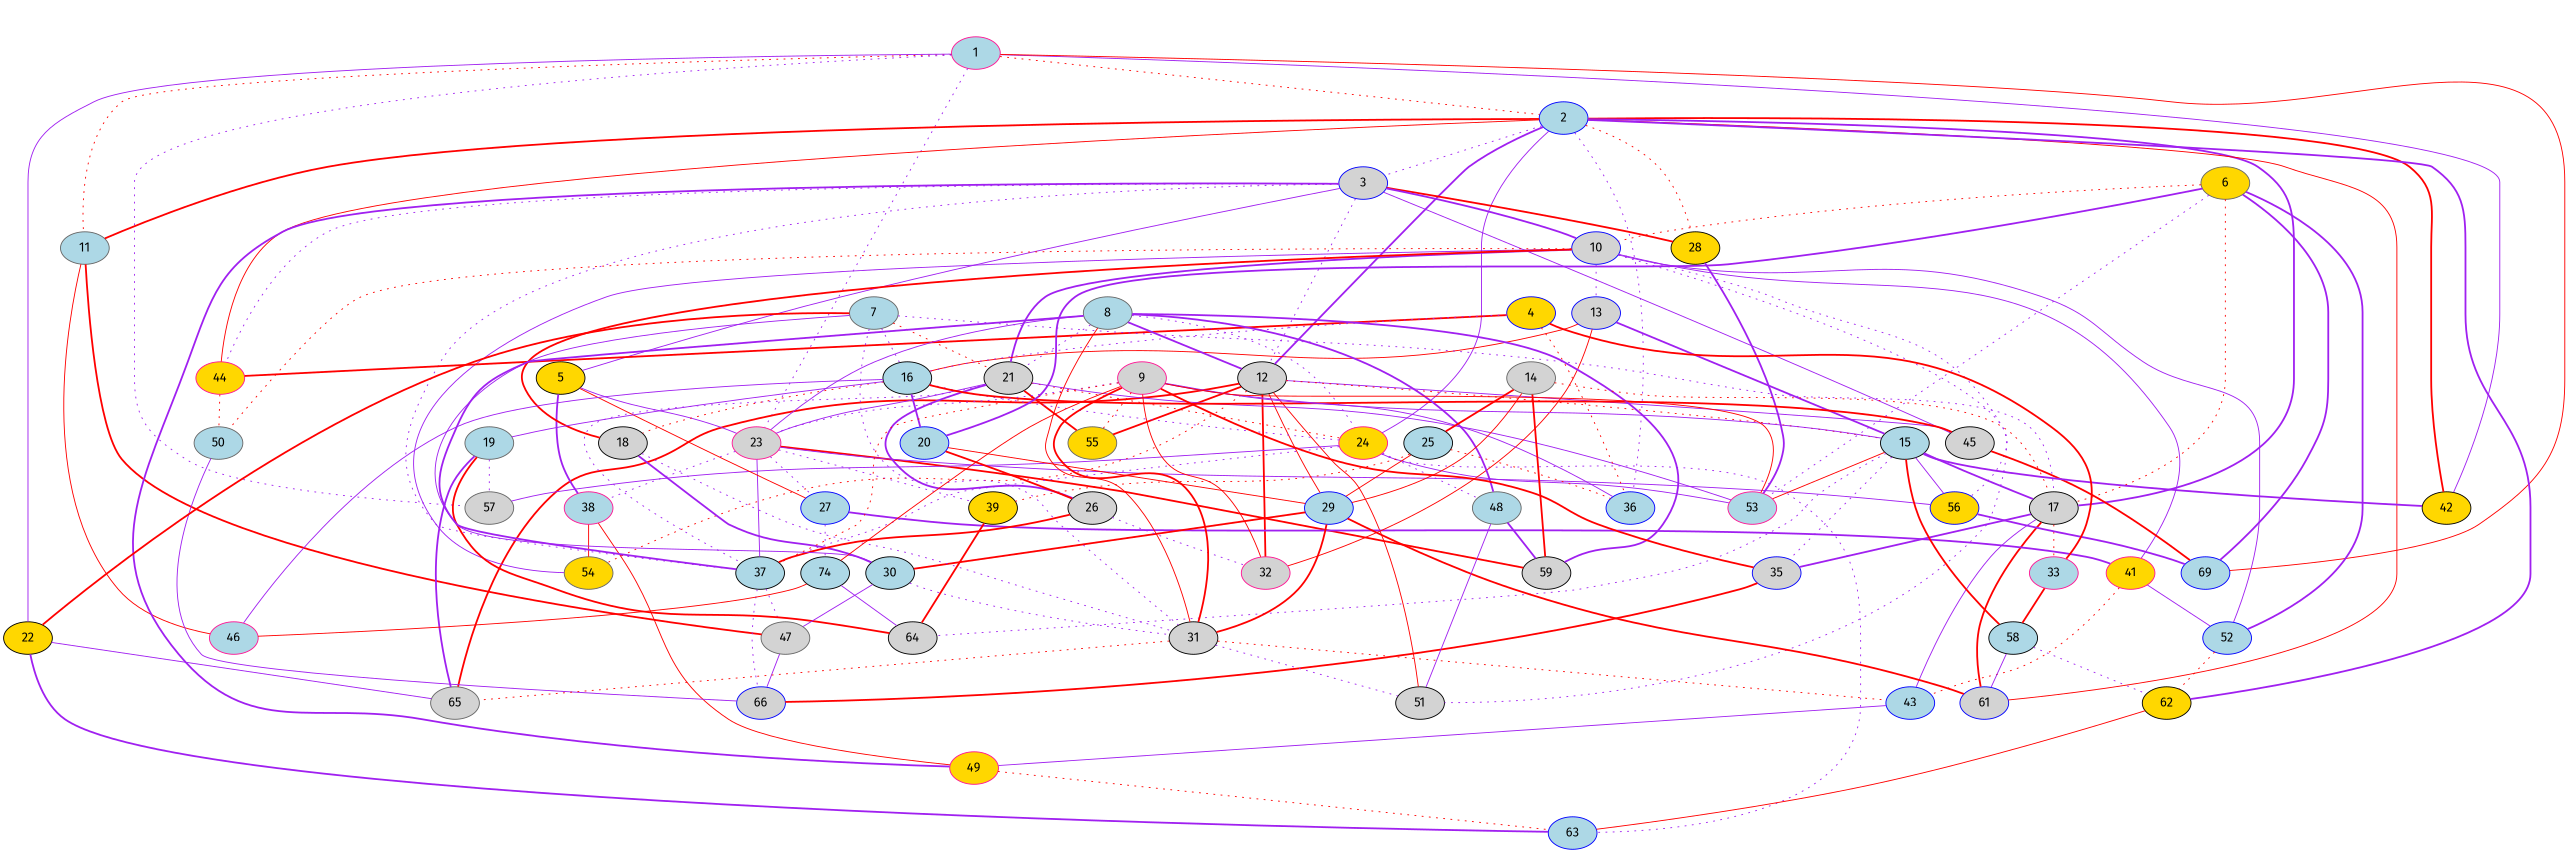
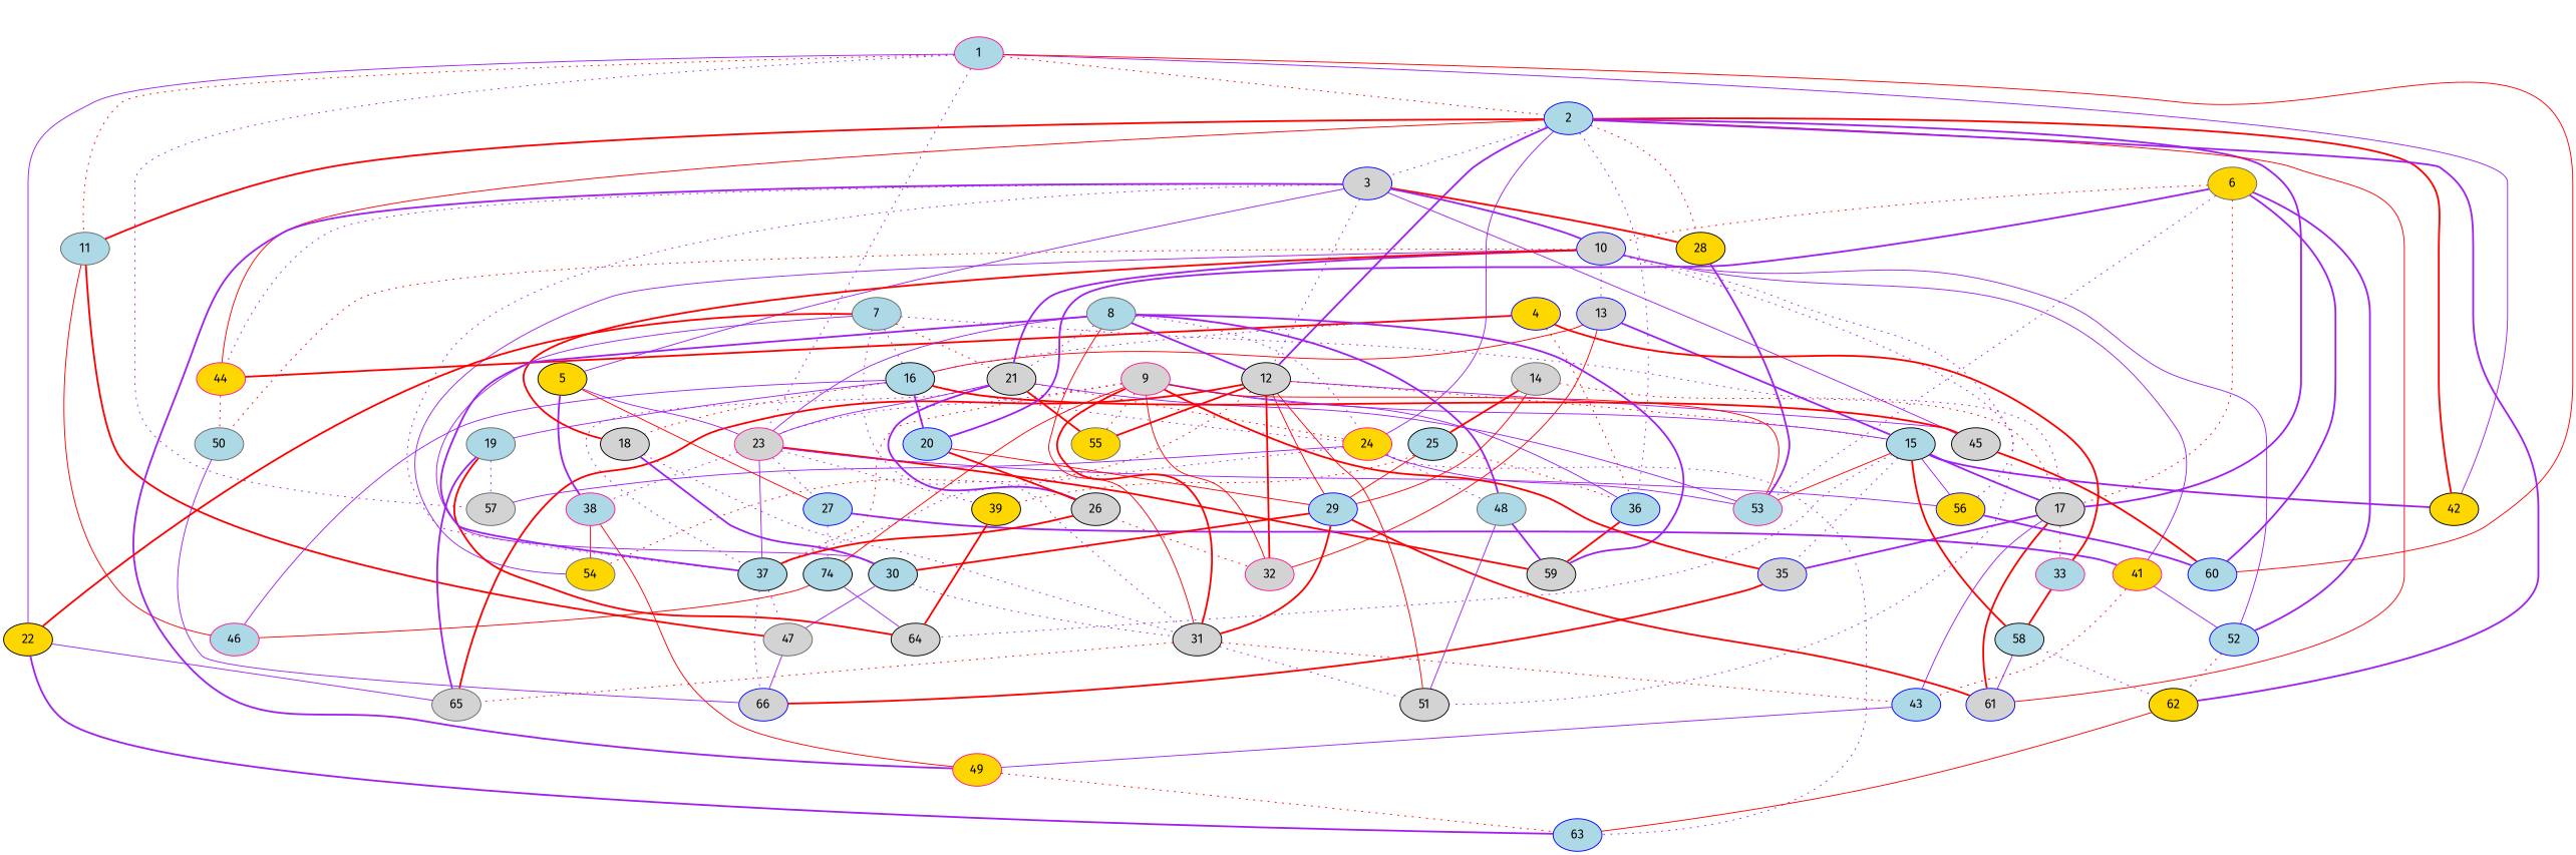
  graph {
    fontname="Fira Sans"
    node [color=black fillcolor=lightblue fontname="Fira Sans" style=filled]
    edge [color=purple fontname="Fira Sans" style=dotted weight=1.0]
    1 [color=deeppink]
    2 [color=blue]
    11 [color=gray40]
    22 [fillcolor=gold]
    23 [color=deeppink fillcolor=lightgrey]
    42 [fillcolor=gold]
    57 [color=gray40 fillcolor=lightgrey]
-   60 [color=blue label=69]
+   60 [color=blue]
    3 [color=blue fillcolor=lightgrey]
    12 [fillcolor=lightgrey]
    17 [fillcolor=lightgrey]
    24 [color=deeppink fillcolor=gold]
    28 [fillcolor=gold]
    36 [color=blue]
    44 [color=deeppink fillcolor=gold]
    61 [color=blue fillcolor=lightgrey]
    62 [fillcolor=gold]
    46 [color=deeppink]
    47 [color=gray40 fillcolor=lightgrey]
    65 [color=gray40 fillcolor=lightgrey]
    63 [color=blue]
    37
    27 [color=blue]
    38 [color=deeppink]
    59 [fillcolor=lightgrey]
    56 [color=blue fillcolor=gold]
    39 [fillcolor=gold]
    5 [fillcolor=gold]
    10 [color=blue fillcolor=lightgrey]
    45 [fillcolor=lightgrey]
    49 [color=deeppink fillcolor=gold]
    15
    32 [color=deeppink fillcolor=lightgrey]
    55 [color=gray40 fillcolor=gold]
    51 [fillcolor=lightgrey]
    54 [color=gray40 fillcolor=gold]
    29 [color=blue]
    33 [color=deeppink]
    35 [color=blue fillcolor=lightgrey]
    43 [color=blue]
    53 [color=deeppink]
    48 [color=gray40]
    50 [color=gray40]
    52 [color=blue]
    21 [fillcolor=lightgrey]
    13 [color=blue fillcolor=lightgrey]
    18 [fillcolor=lightgrey]
    41 [color=deeppink fillcolor=gold]
    66 [color=blue fillcolor=lightgrey]
    4 [color=blue fillcolor=gold]
    16
    20 [color=blue]
    19 [color=gray40]
    58
    n55 [label=74]
    6 [color=gray40 fillcolor=gold]
    26 [fillcolor=lightgrey]
    7 [color=gray40]
    30
    31 [fillcolor=lightgrey]
    8 [color=gray40]
    9 [color=deeppink fillcolor=lightgrey]
    64 [fillcolor=lightgrey]
    14 [color=gray40 fillcolor=lightgrey]
    25
    1 -- 2 [color=red]
    1 -- 11 [color=red]
    1 -- 22 [style=solid]
    1 -- 23
    1 -- 42 [style=solid weight=2.0]
    1 -- 57
    1 -- 60 [color=red style=solid]
    2 -- 11 [color=red style=bold]
    2 -- 42 [color=red style=bold]
    2 -- 3
    2 -- 12 [style=bold]
    2 -- 17 [style=bold]
    2 -- 24 [style=solid]
    2 -- 28 [color=red]
    2 -- 36
    2 -- 44 [color=red style=solid]
    2 -- 61 [color=red style=solid]
    2 -- 62 [style=bold]
    11 -- 46 [color=red style=solid]
    11 -- 47 [color=red style=bold]
    22 -- 65 [style=solid]
    22 -- 63 [style=bold]
    23 -- 37 [style=solid]
    23 -- 27
    23 -- 38
    23 -- 59 [color=red style=bold]
    23 -- 56 [style=solid]
    23 -- 39
    3 -- 12
    3 -- 28 [color=red style=bold weight=2.0]
    3 -- 44
    3 -- 37
    3 -- 5 [style=solid]
    3 -- 10 [style=bold]
    3 -- 45 [style=solid]
    3 -- 49 [style=bold]
    12 -- 65 [color=red style=bold]
    12 -- 45 [style=solid]
    12 -- 15 [color=red]
    12 -- 32 [color=red style=bold]
    12 -- 55 [color=red style=bold weight=2.0]
    12 -- 51 [color=red style=solid]
    12 -- 54 [color=red]
    12 -- 29 [color=red style=solid]
    17 -- 61 [color=red style=bold]
    17 -- 33 [color=red weight=2.0]
    17 -- 35 [style=bold]
    17 -- 43 [style=solid]
    24 -- 57 [style=solid weight=2.0]
    24 -- 63
    24 -- 37 [weight=2.0]
    24 -- 53 [style=solid]
    24 -- 48
    28 -- 53 [style=bold]
    44 -- 50 [color=red]
    62 -- 63 [color=red style=solid]
    47 -- 66 [style=solid]
    37 -- 47
    37 -- 66
    27 -- 41 [style=bold]
    27 -- n55
    38 -- 49 [color=red style=solid]
    38 -- 54 [color=red style=solid]
    56 -- 60 [style=bold]
    39 -- 64 [color=red style=bold]
    5 -- 23 [style=solid]
    5 -- 27 [color=red style=solid]
    5 -- 38 [style=bold]
    10 -- 56
    10 -- 51
    10 -- 54 [style=solid]
    10 -- 50 [color=red]
    10 -- 52 [style=solid]
    10 -- 21 [style=bold weight=2.0]
    10 -- 13
    10 -- 18 [color=red style=bold]
    10 -- 41 [style=solid]
    45 -- 60 [color=red style=bold]
    49 -- 63 [color=red]
    15 -- 42 [style=bold]
    15 -- 17 [style=bold]
    15 -- 56 [style=solid]
    15 -- 35
    15 -- 53 [color=red style=solid]
    15 -- 58 [color=red style=bold]
    15 -- 64
    29 -- 61 [color=red style=bold]
    29 -- 30 [color=red style=bold weight=2.0]
    29 -- 31 [color=red style=bold weight=3.0]
    33 -- 58 [color=red style=bold]
    35 -- 66 [color=red style=bold]
    43 -- 49 [style=solid]
    48 -- 59 [style=bold]
    48 -- 51 [style=solid]
    50 -- 66 [style=solid]
    52 -- 62 [color=red]
    21 -- 23 [style=solid weight=2.0]
    21 -- 24 [color=red]
    21 -- 37
    21 -- 55 [color=red style=bold]
    21 -- 53 [style=solid]
    21 -- 26 [style=bold]
    13 -- 15 [style=bold]
    13 -- 32 [color=red style=solid]
    13 -- 16 [color=red style=solid]
    18 -- 30 [style=bold]
    18 -- 31
    41 -- 43 [color=red]
    41 -- 52 [style=solid]
    4 -- 36 [color=red]
    4 -- 44 [color=red style=bold]
    4 -- 33 [color=red style=bold]
    4 -- 16
    16 -- 24 [weight=2.0]
    16 -- 46 [style=solid weight=2.0]
    16 -- 45 [color=red style=bold]
    16 -- 18 [color=red]
    16 -- 20 [style=bold]
    16 -- 19 [style=solid]
    20 -- 29 [color=red style=solid]
    20 -- 26 [color=red style=bold]
    19 -- 57
    19 -- 65 [style=bold]
    19 -- 64 [color=red style=bold]
    58 -- 61 [style=solid]
    58 -- 62
    n55 -- 46 [color=red style=solid]
    n55 -- 64 [style=solid]
    6 -- 60 [style=bold]
    6 -- 17 [color=red weight=3.0]
    6 -- 10 [color=red]
    6 -- 53
    6 -- 52 [style=bold]
    6 -- 20 [style=bold]
    26 -- 37 [color=red style=bold]
-   26 -- 32
+   26 -- 32 [color=red]
    7 -- 22 [color=red style=bold]
    7 -- 17
    7 -- 21 [color=red]
    7 -- 16 [weight=2.0]
    7 -- 30 [style=solid]
    7 -- 31 [weight=2.0]
    30 -- 47 [style=solid]
    30 -- 31
    31 -- 65 [color=red]
    31 -- 51
    31 -- 43 [color=red]
    8 -- 23 [style=solid]
    8 -- 12 [style=bold]
    8 -- 24
    8 -- 37 [style=bold]
    8 -- 59 [style=bold]
    8 -- 48 [style=bold]
    8 -- 21 [weight=2.0]
    8 -- 31 [color=red style=solid]
    9 -- 23
    9 -- 36 [style=solid]
    9 -- 37 [color=red]
    9 -- 15 [style=solid]
    9 -- 32 [color=red style=solid]
    9 -- 55 [color=red]
    9 -- 35 [color=red style=bold]
    9 -- 53 [color=red style=solid]
    9 -- n55 [color=red style=solid]
    9 -- 31 [color=red style=bold]
    14 -- 17 [color=red]
-   14 -- 59 [color=red style=bold]
+   36 -- 59 [color=red style=bold]
    14 -- 29 [color=red style=solid]
    14 -- 25 [color=red style=bold]
    25 -- 36 [color=red]
    25 -- 39 [color=red]
    25 -- 29 [color=red style=solid]
  }
